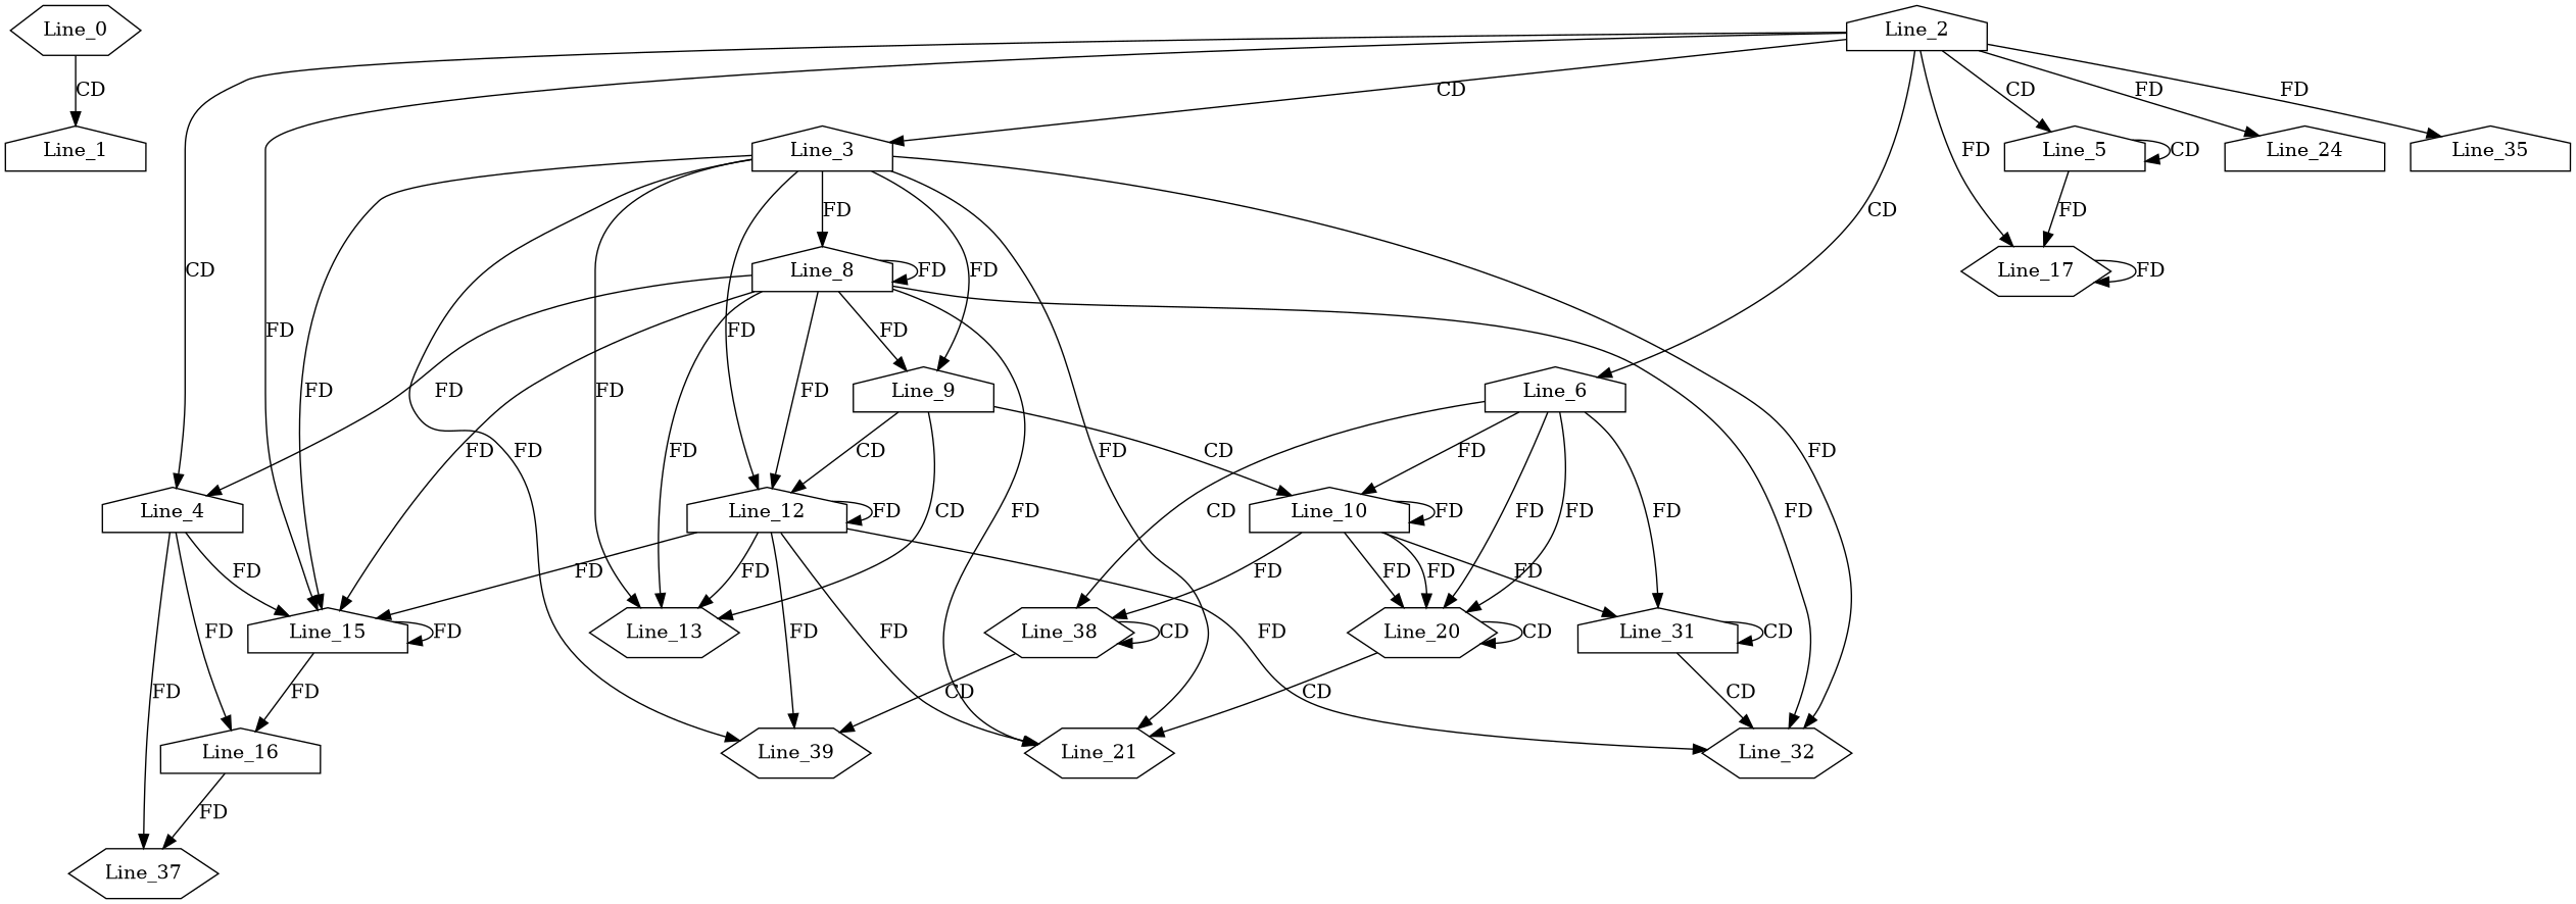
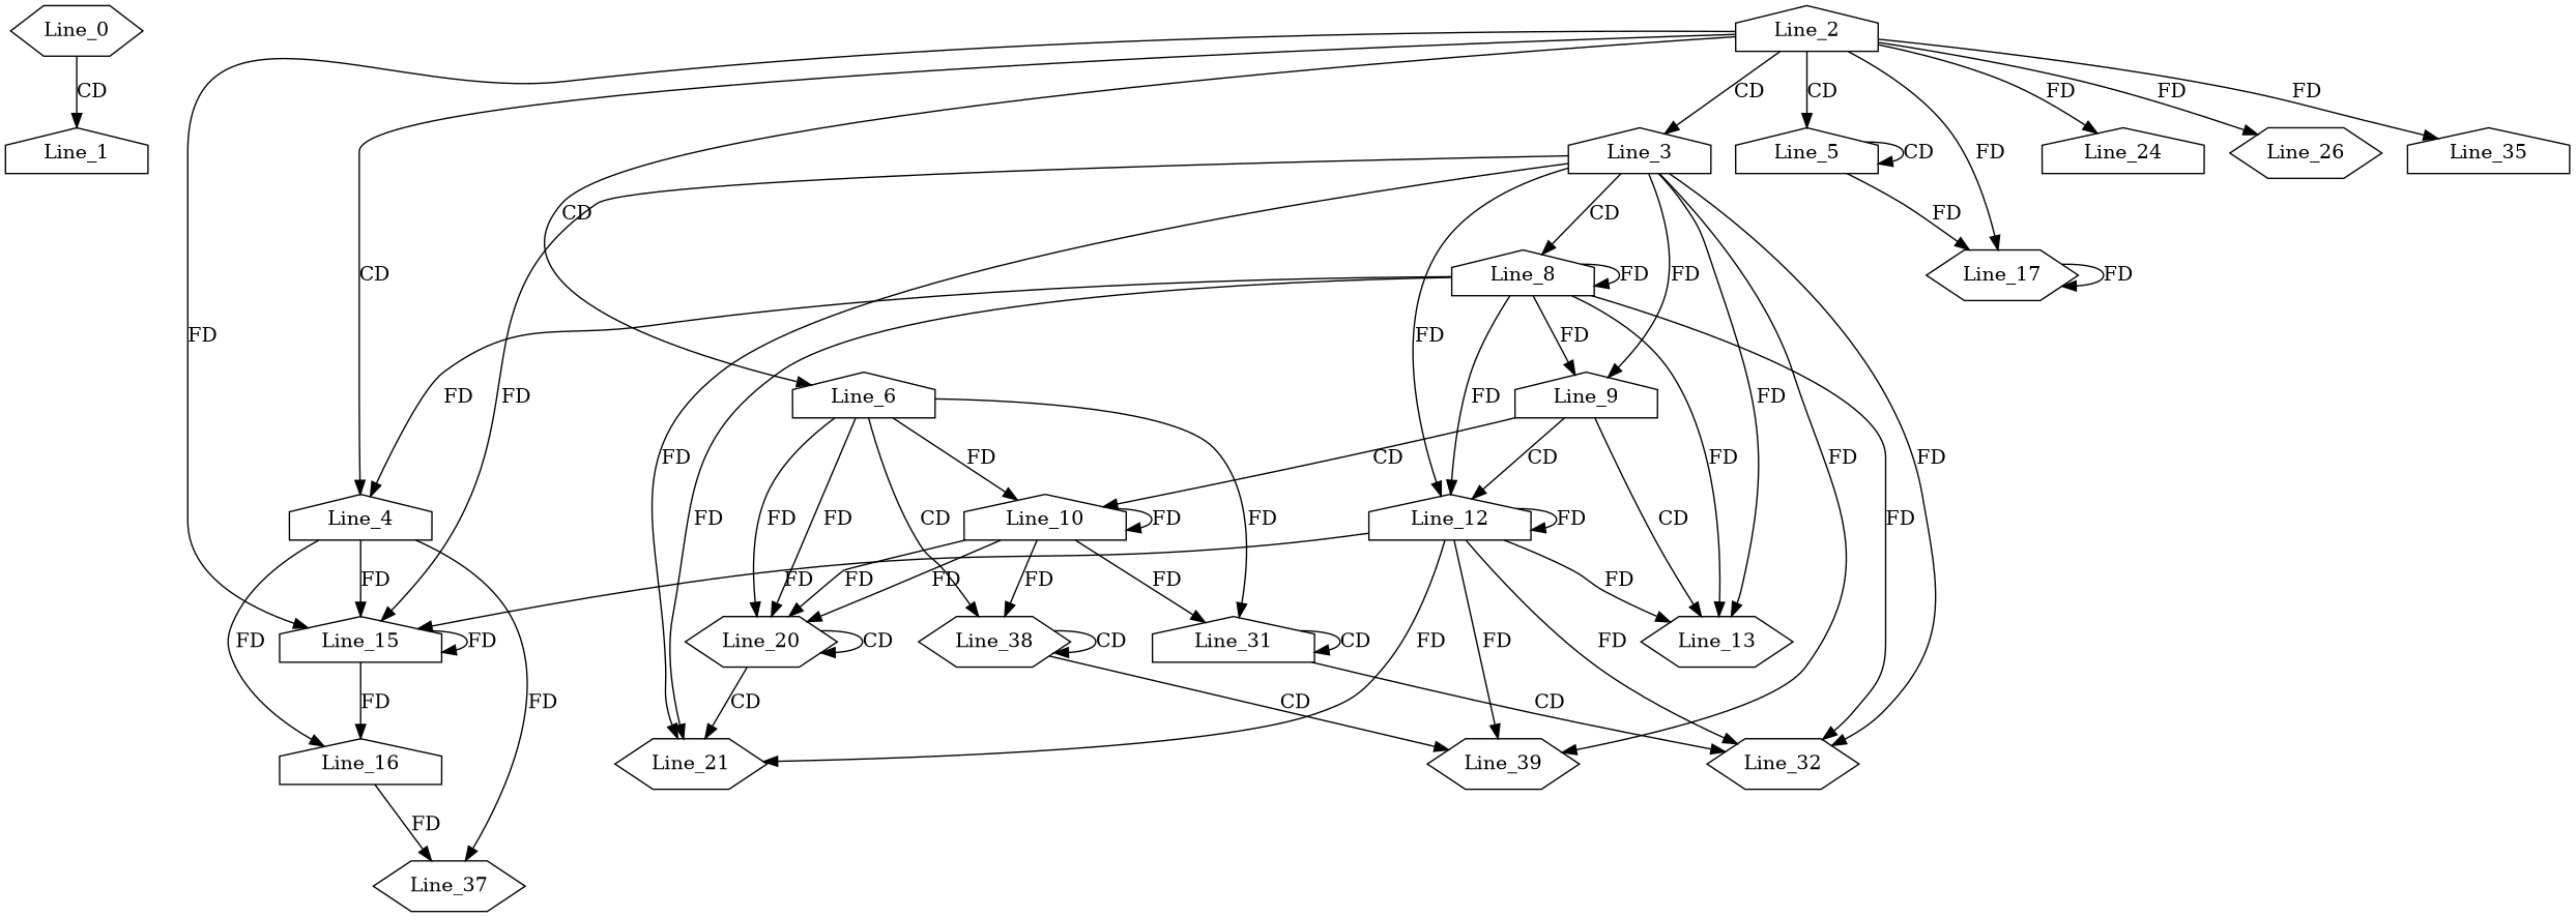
  digraph {
    node [shape=house]
    Line_0 [shape=hexagon]
    Line_1
    Line_2
    Line_3
    Line_4
    Line_5
    Line_6
    Line_15
    Line_17 [shape=hexagon]
    Line_24
+   Line_26 [shape=hexagon]
    Line_35
    Line_8
    Line_9
    Line_12
    Line_13 [shape=hexagon]
    Line_21 [shape=hexagon]
    Line_32 [shape=hexagon]
    Line_39 [shape=hexagon]
    Line_16
    Line_37 [shape=hexagon]
    Line_10
    Line_20 [shape=hexagon]
    Line_31
    Line_38 [shape=hexagon]
    Line_0 -> Line_1 [label=CD]
    Line_2 -> Line_3 [label=CD]
    Line_2 -> Line_4 [label=CD]
    Line_2 -> Line_5 [label=CD]
    Line_2 -> Line_6 [label=CD]
    Line_2 -> Line_15 [label=FD]
    Line_2 -> Line_17 [label=FD]
    Line_2 -> Line_24 [label=FD]
+   Line_2 -> Line_26 [label=FD]
    Line_2 -> Line_35 [label=FD]
    Line_3 -> Line_15 [label=FD]
-   Line_3 -> Line_8 [label=FD]
+   Line_3 -> Line_8 [label=CD]
    Line_3 -> Line_9 [label=FD]
    Line_3 -> Line_12 [label=FD]
    Line_3 -> Line_13 [label=FD]
    Line_3 -> Line_21 [label=FD]
    Line_3 -> Line_32 [label=FD]
    Line_3 -> Line_39 [label=FD]
    Line_4 -> Line_15 [label=FD]
    Line_4 -> Line_16 [label=FD]
    Line_4 -> Line_37 [label=FD]
    Line_5 -> Line_5 [label=CD]
    Line_5 -> Line_17 [label=FD]
    Line_6 -> Line_10 [label=FD]
    Line_6 -> Line_20 [label=FD]
    Line_6 -> Line_20 [label=FD]
    Line_6 -> Line_31 [label=FD]
    Line_6 -> Line_38 [label=CD]
    Line_15 -> Line_15 [label=FD]
    Line_15 -> Line_16 [label=FD]
    Line_17 -> Line_17 [label=FD]
    Line_8 -> Line_4 [label=FD]
-   Line_8 -> Line_15 [label=FD]
    Line_8 -> Line_8 [label=FD]
    Line_8 -> Line_9 [label=FD]
    Line_8 -> Line_12 [label=FD]
    Line_8 -> Line_13 [label=FD]
    Line_8 -> Line_21 [label=FD]
    Line_8 -> Line_32 [label=FD]
    Line_9 -> Line_12 [label=CD]
    Line_9 -> Line_13 [label=CD]
    Line_9 -> Line_10 [label=CD]
    Line_12 -> Line_15 [label=FD]
    Line_12 -> Line_12 [label=FD]
    Line_12 -> Line_13 [label=FD]
    Line_12 -> Line_21 [label=FD]
    Line_12 -> Line_32 [label=FD]
    Line_12 -> Line_39 [label=FD]
    Line_16 -> Line_37 [label=FD]
    Line_10 -> Line_10 [label=FD]
    Line_10 -> Line_20 [label=FD]
    Line_10 -> Line_20 [label=FD]
    Line_10 -> Line_31 [label=FD]
    Line_10 -> Line_38 [label=FD]
    Line_20 -> Line_21 [label=CD]
    Line_20 -> Line_20 [label=CD]
    Line_31 -> Line_32 [label=CD]
    Line_31 -> Line_31 [label=CD]
    Line_38 -> Line_39 [label=CD]
    Line_38 -> Line_38 [label=CD]
  }
